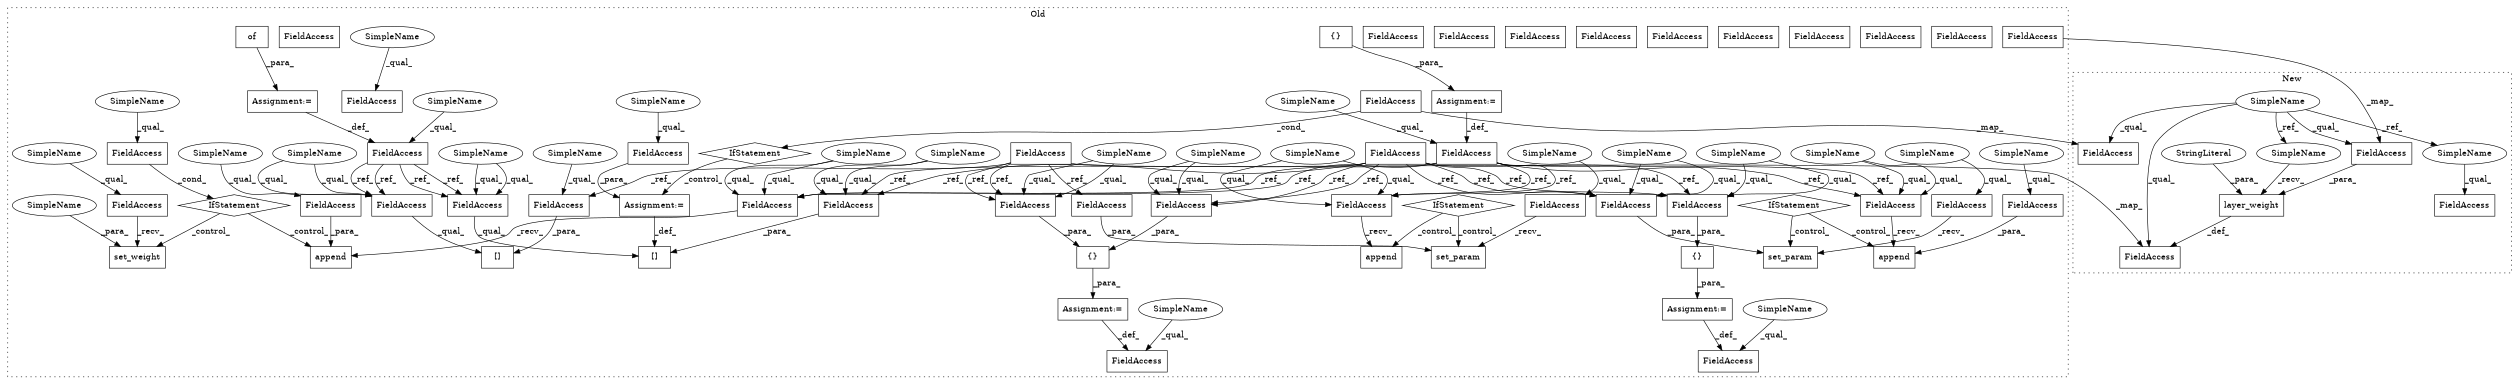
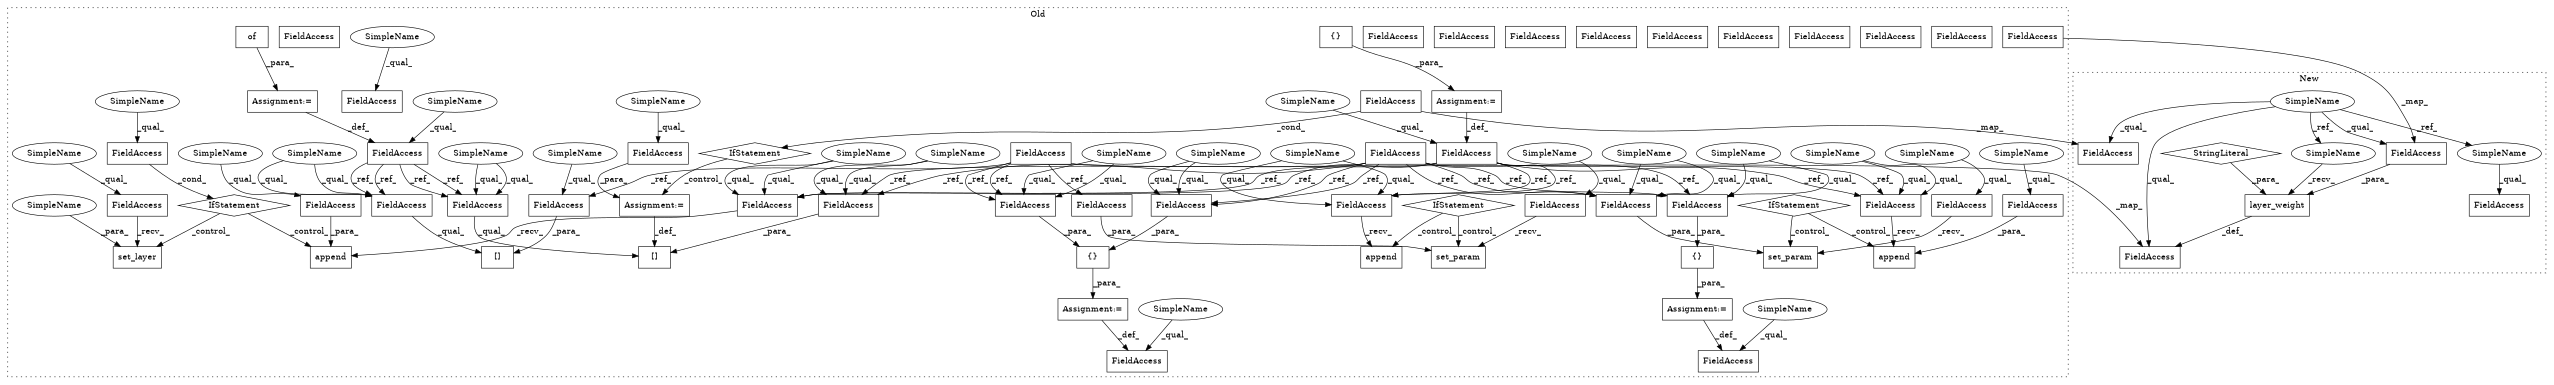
  digraph {
    node [a=22 l=4 s=20601 shape=box]
    n1 [a=32 l="7,1" label=append s="20779,20804"]
    n2 [a=4 l=2 label="{}" s=20532]
    n3 [l=17 label=FieldAccess s=20497]
    n4 [l=6 label=FieldAccess s=20254]
    n5 [a=4 l="1,1" label="{}" s="20400,20414"]
    n6 [a=32 l="10,1" label=set_param s="20736,20752"]
    n7 [l=6 label=FieldAccess s=20111]
    n8 [a=32 l="10,1" label=set_param s="20591,20607"]
    n9 [l=6 label=FieldAccess]
    n10 [l=18 label=FieldAccess s=20717]
    n11 [l=9 label=FieldAccess s=20676]
    n12 [l=25 label=FieldAccess s=20821]
    n13 [l=17 label=FieldAccess s=20616]
    n14 [l=6 label=FieldAccess s=21047]
    n15 [l=17 label=FieldAccess s=20761]
    n16 [l=22 label=FieldAccess s=20360]
    n17 [l=17 label=FieldAccess s=20905]
    n18 [l=6 label=FieldAccess s=20408]
    n19 [l=6 label=FieldAccess s=20401]
    n20 [a=25 l="4,2" label=IfStatement s="20540,20562" shape=diamond]
    n21 [a=7 l=1 label="Assignment:=" s=20514]
    n22 [a=7 l=1 label="Assignment:=" s=20382]
    n23 [l=17 label=FieldAccess s=21003]
    n24 [a=2 l="17,1" label="[]" s="21030,21053"]
    n25 [l=18 label=FieldAccess s=20572]
    n26 [a=2 l="17,1" label="[]" s="21128,21151"]
    n27 [l=22 label=FieldAccess s=20437]
    n28 [l=16 label=FieldAccess s=21030]
    n29 [l=25 label=FieldAccess s=20930]
    n30 [l=16 label=FieldAccess s=20968]
    n31 [l=16 label=FieldAccess s=21128]
    n32 [l=17 label=FieldAccess s=21055]
    n33 [l=25 label=FieldAccess s=20856]
    n34 [l=18 label=FieldAccess s=20641]
    n35 [a=32 label=of s=20989]
    n36 [a=25 l="4,2" label=IfStatement s="20999,21020" shape=diamond]
    n37 [a=7 l=1 label="Assignment:=" s=20984]
    n38 [a=7 l=1 label="Assignment:=" s=21054]
    n39 [a=32 l="7,1" label=append s="20634,20659"]
    n40 [l=17 label=FieldAccess s=21153]
    n41 [a=4 l="1,1" label="{}" s="20477,20484"]
    n42 [l=6 label=FieldAccess s=20478]
    n43 [a=7 l=1 label="Assignment:=" s=20459]
    n44 [a=25 l="4,2" label=IfStatement s="20817,20846" shape=diamond]
-   n45 [a=32 l="10,1" label=set_weight s="20882,20896"]
+   n45 [a=32 l="10,1" label=set_layer s="20882,20896"]
    n46 [a=25 l="4,2" label=IfStatement s="20672,20707" shape=diamond]
    n47 [a=32 l="7,1" label=append s="20923,20955"]
    n48 [l=6 label=FieldAccess s=21145]
    n49 [l=6 label=FieldAccess s=20408]
    n50 [l=6 label=FieldAccess s=20746]
    n51 [l=6 label=FieldAccess]
    n52 [l=6 label=FieldAccess s=20478]
    n53 [l=6 label=FieldAccess s=21047]
    n54 [l=6 label=FieldAccess s=20401]
    n55 [l=17 label=FieldAccess s=20761]
    n56 [l=17 label=FieldAccess s=20616]
    n57 [l=17 label=FieldAccess s=20905]
    n58 [l=16 label=FieldAccess s=21030]
    n59 [l=16 label=FieldAccess s=21128]
    n60 [a=42 label=SimpleName s=21047 shape=ellipse]
    n61 [a=42 label=SimpleName s=20401 shape=ellipse]
    n62 [a=42 label=SimpleName s=20821 shape=ellipse]
    n63 [a=42 label=SimpleName s=20905 shape=ellipse]
    n64 [a=42 label=SimpleName s=20717 shape=ellipse]
    n65 [a=42 label=SimpleName s=20437 shape=ellipse]
    n66 [a=42 label=SimpleName s=20892 shape=ellipse]
    n67 [a=42 label=SimpleName s=20616 shape=ellipse]
    n68 [a=42 label=SimpleName s=20930 shape=ellipse]
    n69 [a=42 label=SimpleName s=20572 shape=ellipse]
    n70 [a=42 label=SimpleName s=20968 shape=ellipse]
    n71 [a=42 label=SimpleName s=20676 shape=ellipse]
    n72 [a=42 label=SimpleName s=21055 shape=ellipse]
    n73 [a=42 label=SimpleName s=20408 shape=ellipse]
    n74 [a=42 label=SimpleName s=20856 shape=ellipse]
    n75 [a=42 label=SimpleName s=20641 shape=ellipse]
    n76 [a=42 label=SimpleName s=21030 shape=ellipse]
    n77 [a=42 label=SimpleName s=20478 shape=ellipse]
    n78 [a=42 label=SimpleName s=21128 shape=ellipse]
    n79 [a=42 label=SimpleName s=20360 shape=ellipse]
    n80 [a=42 label=SimpleName s=20497 shape=ellipse]
    n81 [a=42 label=SimpleName s=20761 shape=ellipse]
    n82 [a=42 label=SimpleName s=21145 shape=ellipse]
    n83 [a=42 label=SimpleName shape=ellipse]
    n84 [a=32 l="18,1" label=layer_weight s="19602,19733"]
    n85 [a=42 label=SimpleName s=19215 shape=ellipse]
    n86 [l=6 label=FieldAccess s=19590]
    n87 [l=9 label=FieldAccess s=19489]
    n88 [l=17 label=FieldAccess s=19543]
-   n89 [a=45 l=6 label=StringLiteral s=19665 shape=ellipse]
+   n89 [a=45 l=6 label=StringLiteral s=19665 shape=diamond]
    n90 [l=17 label=FieldAccess s=19716]
    n91 [a=42 label=SimpleName s=19597 shape=ellipse]
    n92 [a=42 label=SimpleName s=19489 shape=ellipse]
    subgraph cluster_1 {
      label=Old
      style=dotted
      n1
      n2
      n3
      n4
      n5
      n6
      n7
      n8
      n9
      n10
      n11
      n12
      n13
      n14
      n15
      n16
      n17
      n18
      n19
      n20
      n21
      n22
      n23
      n24
      n25
      n26
      n27
      n28
      n29
      n30
      n31
      n32
      n33
      n34
      n35
      n36
      n37
      n38
      n39
      n40
      n41
      n42
      n43
      n44
      n45
      n46
      n47
      n48
      n49
      n50
      n51
      n52
      n53
      n54
      n55
      n56
      n57
      n58
      n59
      n60
      n61
      n62
      n63
      n64
      n65
      n66
      n67
      n68
      n69
      n70
      n71
      n72
      n73
      n74
      n75
      n76
      n77
      n78
      n79
      n80
      n81
      n82
      n83
    }
    subgraph cluster_2 {
      label=New
      style=dotted
      n84
      n85
      n86
      n87
      n88
      n89
      n90
      n91
      n92
    }
    n2 -> n21 [label=_para_]
    n3 -> n55 [label=_ref_]
    n3 -> n55 [label=_ref_]
    n3 -> n56 [label=_ref_]
    n3 -> n56 [label=_ref_]
    n3 -> n57 [label=_ref_]
    n3 -> n57 [label=_ref_]
    n4 -> n48 [label=_ref_]
    n4 -> n49 [label=_ref_]
    n4 -> n49 [label=_ref_]
    n4 -> n50 [label=_ref_]
    n4 -> n86 [label=_map_]
    n5 -> n22 [label=_para_]
    n7 -> n51 [label=_ref_]
    n7 -> n51 [label=_ref_]
    n7 -> n52 [label=_ref_]
    n7 -> n52 [label=_ref_]
    n7 -> n53 [label=_ref_]
    n7 -> n53 [label=_ref_]
    n7 -> n54 [label=_ref_]
    n7 -> n54 [label=_ref_]
    n10 -> n6 [label=_recv_]
    n12 -> n44 [label=_cond_]
    n20 -> n8 [label=_control_]
    n20 -> n39 [label=_control_]
    n21 -> n3 [label=_def_]
    n22 -> n16 [label=_def_]
    n23 -> n36 [label=_cond_]
    n23 -> n88 [label=_map_]
    n25 -> n8 [label=_recv_]
    n29 -> n47 [label=_para_]
    n30 -> n58 [label=_ref_]
    n30 -> n58 [label=_ref_]
    n30 -> n59 [label=_ref_]
    n30 -> n59 [label=_ref_]
    n32 -> n38 [label=_para_]
    n33 -> n45 [label=_recv_]
    n34 -> n39 [label=_para_]
    n35 -> n37 [label=_para_]
    n36 -> n38 [label=_control_]
    n37 -> n30 [label=_def_]
    n38 -> n24 [label=_def_]
    n40 -> n90 [label=_map_]
    n41 -> n43 [label=_para_]
    n43 -> n27 [label=_def_]
    n44 -> n45 [label=_control_]
    n44 -> n47 [label=_control_]
    n46 -> n1 [label=_control_]
    n46 -> n6 [label=_control_]
    n48 -> n26 [label=_para_]
    n49 -> n5 [label=_para_]
    n50 -> n6 [label=_para_]
    n51 -> n8 [label=_para_]
    n52 -> n41 [label=_para_]
    n53 -> n24 [label=_para_]
    n54 -> n5 [label=_para_]
    n55 -> n1 [label=_recv_]
    n56 -> n39 [label=_recv_]
    n57 -> n47 [label=_recv_]
    n58 -> n24 [label=_qual_]
    n59 -> n26 [label=_qual_]
    n60 -> n53 [label=_qual_]
    n60 -> n53 [label=_qual_]
    n61 -> n54 [label=_qual_]
    n61 -> n54 [label=_qual_]
    n62 -> n12 [label=_qual_]
    n63 -> n57 [label=_qual_]
    n63 -> n57 [label=_qual_]
    n64 -> n10 [label=_qual_]
    n65 -> n27 [label=_qual_]
    n66 -> n45 [label=_para_]
    n67 -> n56 [label=_qual_]
    n67 -> n56 [label=_qual_]
    n68 -> n29 [label=_qual_]
    n69 -> n25 [label=_qual_]
    n70 -> n30 [label=_qual_]
    n71 -> n11 [label=_qual_]
    n72 -> n32 [label=_qual_]
    n73 -> n49 [label=_qual_]
    n73 -> n49 [label=_qual_]
    n74 -> n33 [label=_qual_]
    n75 -> n34 [label=_qual_]
    n76 -> n58 [label=_qual_]
    n76 -> n58 [label=_qual_]
    n77 -> n52 [label=_qual_]
    n77 -> n52 [label=_qual_]
    n78 -> n59 [label=_qual_]
    n78 -> n59 [label=_qual_]
    n79 -> n16 [label=_qual_]
    n80 -> n3 [label=_qual_]
    n81 -> n55 [label=_qual_]
    n81 -> n55 [label=_qual_]
    n82 -> n48 [label=_qual_]
    n83 -> n51 [label=_qual_]
    n83 -> n51 [label=_qual_]
    n84 -> n86 [label=_def_]
    n85 -> n86 [label=_qual_]
    n85 -> n88 [label=_qual_]
    n85 -> n90 [label=_qual_]
    n85 -> n91 [label=_ref_]
    n85 -> n92 [label=_ref_]
    n89 -> n84 [label=_para_]
    n90 -> n84 [label=_para_]
    n91 -> n84 [label=_recv_]
    n92 -> n87 [label=_qual_]
  }
